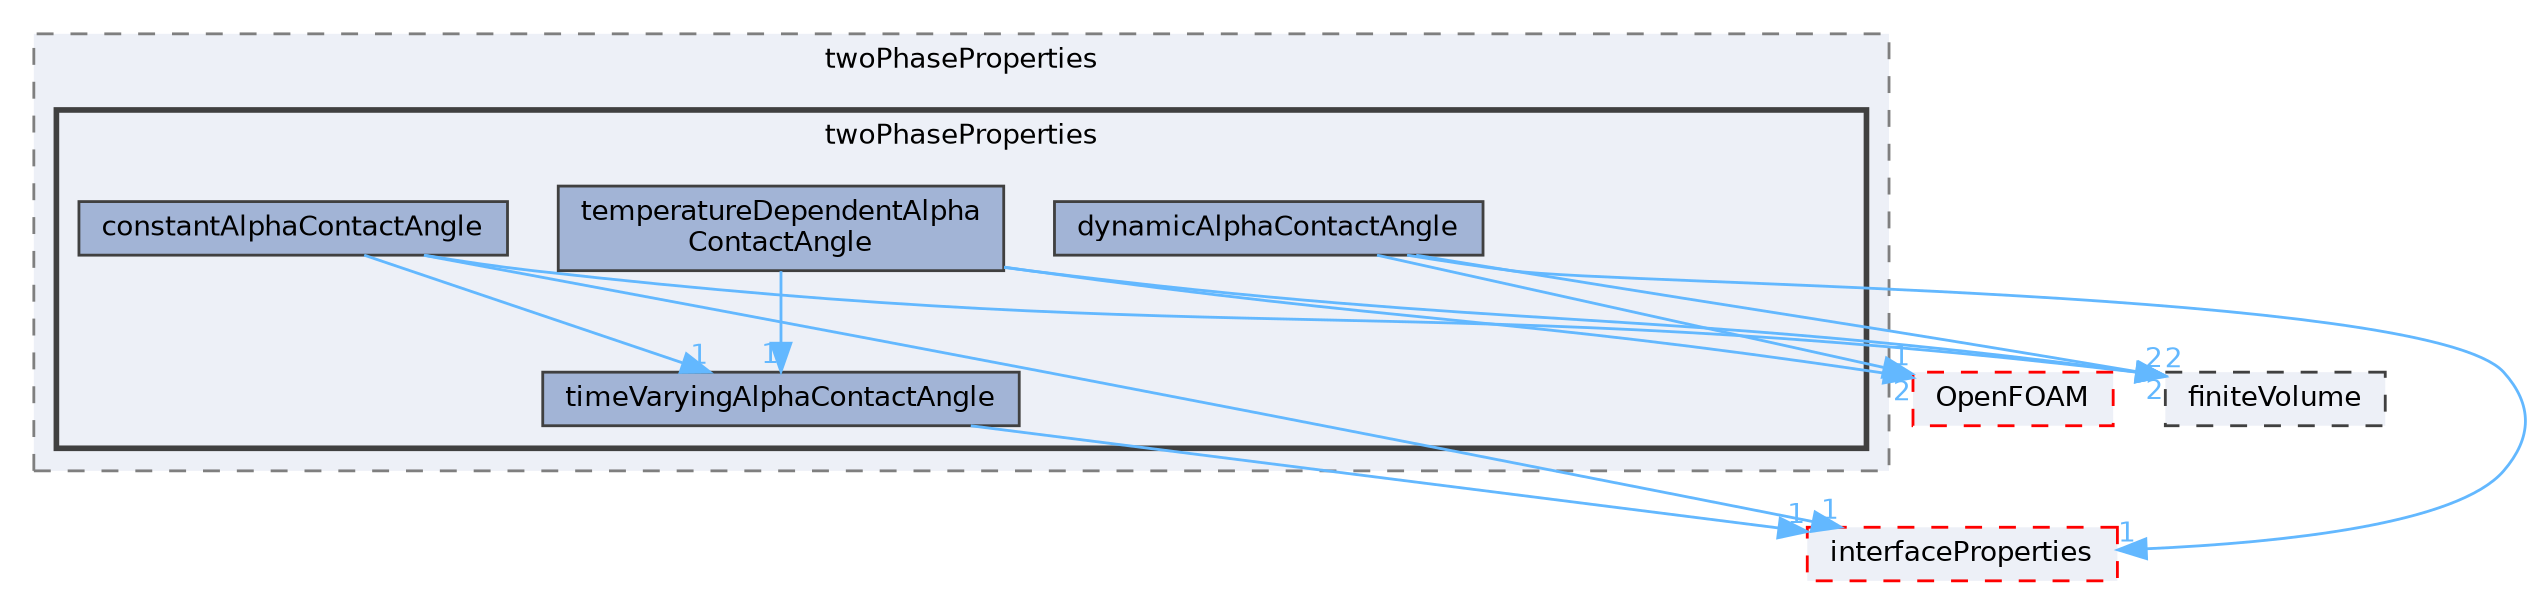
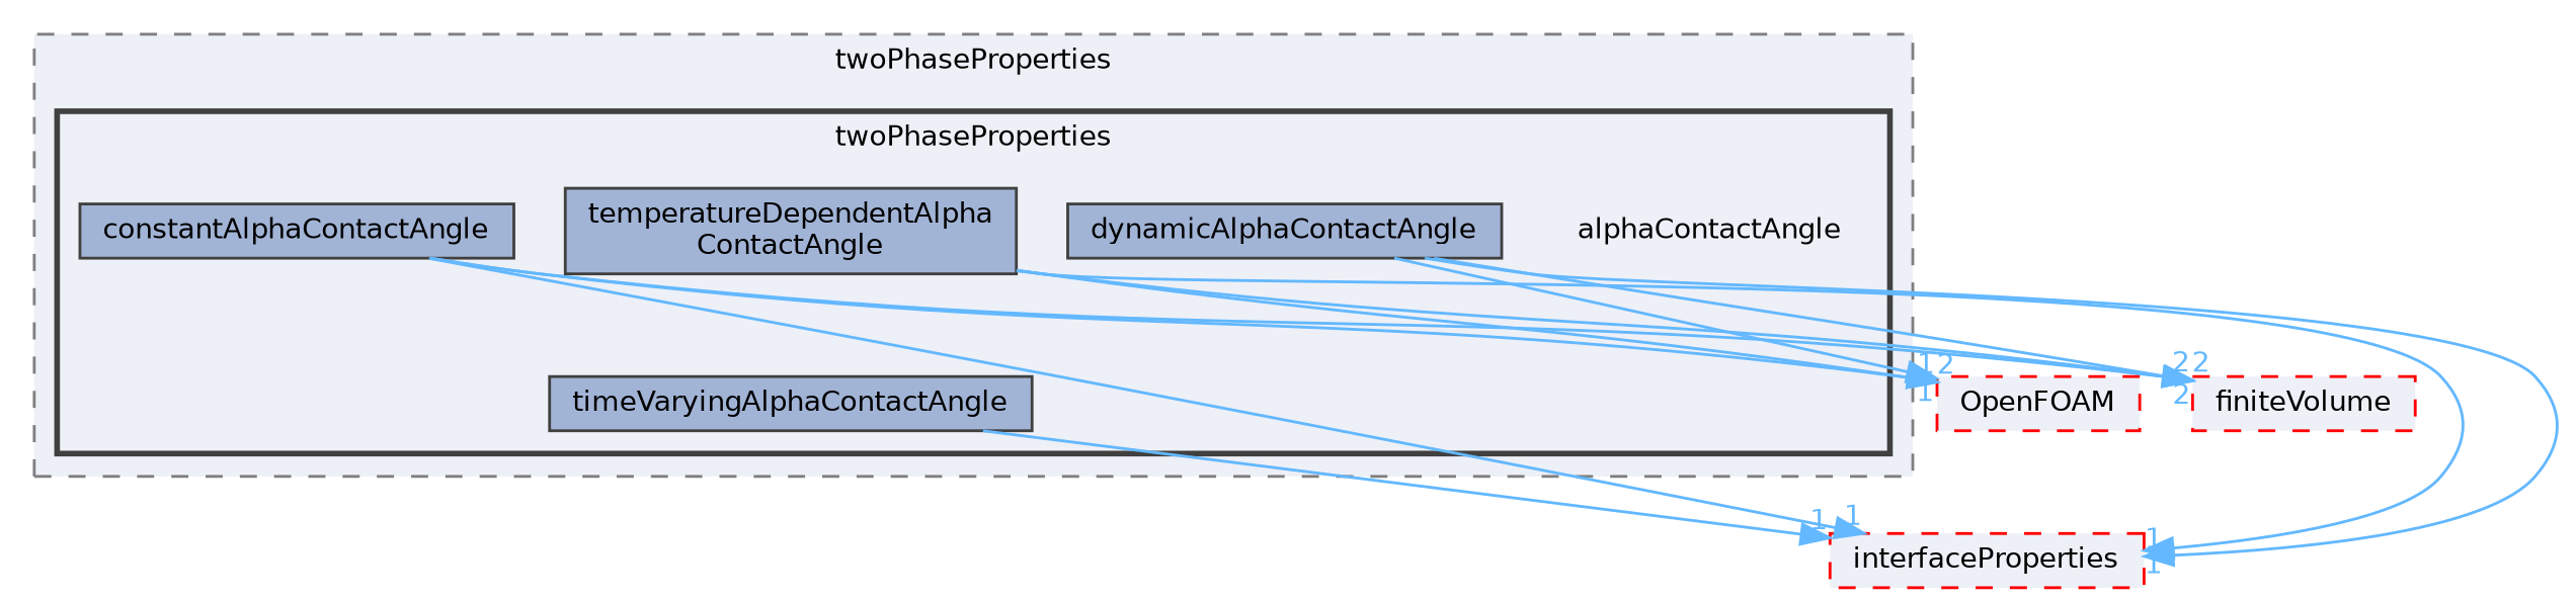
  digraph {
    compound=true
    node [fontname=Helvetica fontsize=10 shape=box color=grey25 fillcolor="#a2b4d6" style=filled]
    edge [color=steelblue1 fontcolor=steelblue1 fontname=Helvetica fontsize=10 headlabel=1 labeldistance=1.5 labelfontname=Helvetica labelfontsize=10]
+   n1 [height=0.2 label=alphaContactAngle shape=plaintext width=0.4 color="" fillcolor="" style=""]
    n2 [height=0.2 label=constantAlphaContactAngle width=0.4]
    n3 [height=0.2 label=dynamicAlphaContactAngle width=0.4]
    n4 [height=0.2 label="temperatureDependentAlpha\lContactAngle" width=0.4]
    n5 [height=0.2 label=timeVaryingAlphaContactAngle width=0.4]
-   n6 [fillcolor="#edf0f7" height=0.2 label=finiteVolume style="filled,dashed" width=0.4]
+   n6 [color=red fillcolor="#edf0f7" height=0.2 label=finiteVolume style="filled,dashed" width=0.4]
    n7 [color=red fillcolor="#edf0f7" height=0.2 label=OpenFOAM style="filled,dashed" width=0.4]
    n8 [color=red fillcolor="#edf0f7" height=0.2 label=interfaceProperties style="filled,dashed" width=0.4]
    subgraph cluster_1 {
      bgcolor="#edf0f7"
      fontname=Helvetica
      fontsize=10
      label=twoPhaseProperties
      pencolor=grey50
      style="filled,dashed"
      subgraph cluster_2 {
        bgcolor="#edf0f7"
        fontname=Helvetica
        fontsize=10
        label=twoPhaseProperties
        pencolor=grey25
        style="filled,bold"
+       n1
        n2
        n3
        n4
        n5
      }
    }
    n2 -> n6 [headlabel=2]
-   n2 -> n5
+   n2 -> n7
    n2 -> n8
    n3 -> n6 [headlabel=2]
    n3 -> n7
    n3 -> n8
    n4 -> n6 [headlabel=2]
    n4 -> n7 [headlabel=2]
-   n4 -> n5
+   n4 -> n8
    n5 -> n8
  }
